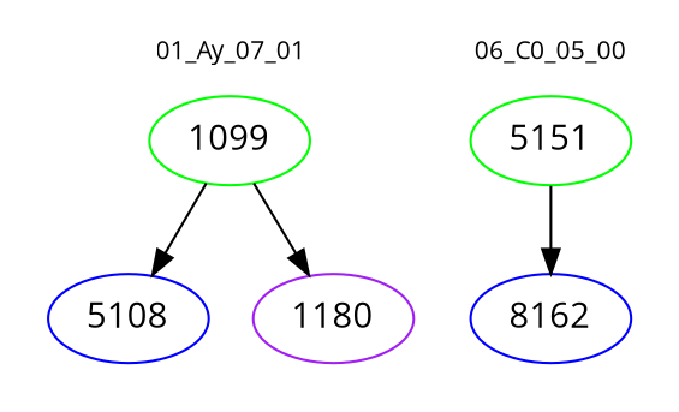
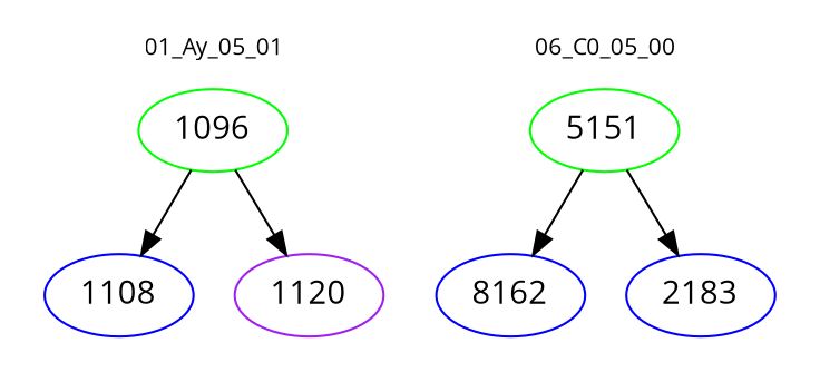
  digraph {
    fontname="Open Sans"
    node [color=blue fontname="Open Sans"]
    edge [color=black fontname="Open Sans"]
-   n1 [color=green label=1099]
-   n2 [label=5108]
-   n3 [color=purple label=1180]
+   n1 [color=green label=1096]
+   n2 [label=1108]
+   n3 [color=purple label=1120]
    n4 [color=green label=5151]
    n5 [label=8162]
+   n6 [label=2183]
    subgraph cluster_1 {
      color=white
      fontsize=10
-     label="01_Ay_07_01"
+     label="01_Ay_05_01"
      n1
      n2
      n3
    }
    subgraph cluster_2 {
      color=white
      fontsize=10
      label="06_C0_05_00"
      n4
      n5
+     n6
    }
    n1 -> n2
    n1 -> n3
    n4 -> n5
+   n4 -> n6
  }
